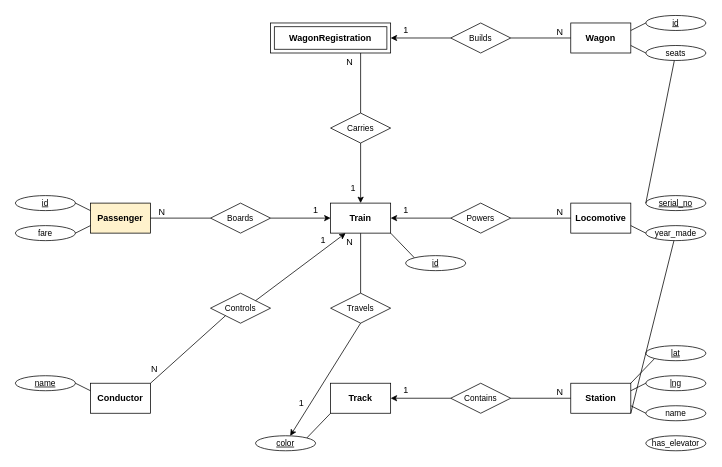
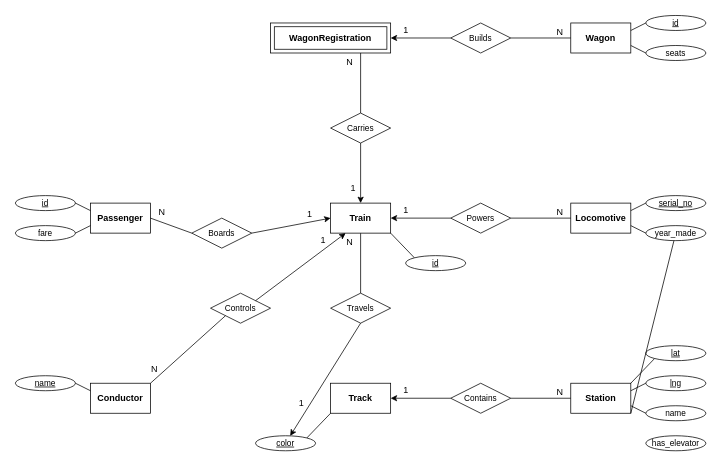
  <mxCell id="0" />
  <mxCell id="1" parent="0" />
  <mxCell id="2" value="WagonRegistration" style="shape=ext;margin=3;double=1;whiteSpace=wrap;html=1;align=center;fontSize=12;fontStyle=1" parent="1" vertex="1"><mxGeometry x="360" y="30" width="160" height="40" as="geometry" /></mxCell>
- <mxCell id="3" value="Passenger" style="whiteSpace=wrap;html=1;align=center;fontSize=12;fontStyle=1;fillColor=#fff2cc;" parent="1" vertex="1"><mxGeometry x="120" y="270" width="80" height="40" as="geometry" /></mxCell>
+ <mxCell id="3" value="Passenger" style="whiteSpace=wrap;html=1;align=center;fontSize=12;fontStyle=1" parent="1" vertex="1"><mxGeometry x="120" y="270" width="80" height="40" as="geometry" /></mxCell>
  <mxCell id="4" value="Conductor" style="whiteSpace=wrap;html=1;align=center;fontSize=12;fontStyle=1" parent="1" vertex="1"><mxGeometry x="120" y="510" width="80" height="40" as="geometry" /></mxCell>
  <mxCell id="5" value="Track" style="whiteSpace=wrap;html=1;align=center;fontSize=12;fontStyle=1" parent="1" vertex="1"><mxGeometry x="440" y="510" width="80" height="40" as="geometry" /></mxCell>
  <mxCell id="6" value="Station" style="whiteSpace=wrap;html=1;align=center;fontSize=12;fontStyle=1" parent="1" vertex="1"><mxGeometry x="760" y="510" width="80" height="40" as="geometry" /></mxCell>
  <mxCell id="7" value="Wagon" style="whiteSpace=wrap;html=1;align=center;fontSize=12;fontStyle=1" parent="1" vertex="1"><mxGeometry x="760" y="30" width="80" height="40" as="geometry" /></mxCell>
  <mxCell id="8" value="Locomotive" style="whiteSpace=wrap;html=1;align=center;fontSize=12;fontStyle=1" parent="1" vertex="1"><mxGeometry x="760" y="270" width="80" height="40" as="geometry" /></mxCell>
  <mxCell id="9" value="Powers" style="shape=rhombus;perimeter=rhombusPerimeter;whiteSpace=wrap;html=1;align=center;fontSize=11;" parent="1" vertex="1"><mxGeometry x="600" y="270" width="80" height="40" as="geometry" /></mxCell>
  <mxCell id="10" value="Builds" style="shape=rhombus;perimeter=rhombusPerimeter;whiteSpace=wrap;html=1;align=center;fontSize=11;" parent="1" vertex="1"><mxGeometry x="600" y="30" width="80" height="40" as="geometry" /></mxCell>
  <mxCell id="11" value="Controls" style="shape=rhombus;perimeter=rhombusPerimeter;whiteSpace=wrap;html=1;align=center;fontSize=11;" parent="1" vertex="1"><mxGeometry x="280" y="390" width="80" height="40" as="geometry" /></mxCell>
  <mxCell id="12" value="" style="endArrow=none;html=1;rounded=0;exitX=0;exitY=1;exitDx=0;exitDy=0;entryX=1;entryY=0;entryDx=0;entryDy=0;" parent="1" source="11" target="4" edge="1"><mxGeometry relative="1" as="geometry"><mxPoint x="290" y="300" as="sourcePoint" /><mxPoint x="160" y="480" as="targetPoint" /></mxGeometry></mxCell>
  <mxCell id="13" value="N" style="resizable=0;html=1;align=right;verticalAlign=bottom;" parent="12" connectable="0" vertex="1"><mxGeometry x="1" relative="1" as="geometry"><mxPoint x="10" y="-10" as="offset" /></mxGeometry></mxCell>
  <mxCell id="14" value="" style="endArrow=none;html=1;rounded=0;entryX=0;entryY=0.5;entryDx=0;entryDy=0;exitX=1;exitY=0.5;exitDx=0;exitDy=0;" parent="1" source="9" target="8" edge="1"><mxGeometry relative="1" as="geometry"><mxPoint x="490" y="160" as="sourcePoint" /><mxPoint x="490" y="80" as="targetPoint" /></mxGeometry></mxCell>
  <mxCell id="15" value="N" style="resizable=0;html=1;align=right;verticalAlign=bottom;" parent="14" connectable="0" vertex="1"><mxGeometry x="1" relative="1" as="geometry"><mxPoint x="-10" as="offset" /></mxGeometry></mxCell>
  <mxCell id="16" value="Travels" style="shape=rhombus;perimeter=rhombusPerimeter;whiteSpace=wrap;html=1;align=center;fontSize=11;" parent="1" vertex="1"><mxGeometry x="440" y="390" width="80" height="40" as="geometry" /></mxCell>
  <mxCell id="17" value="" style="endArrow=none;html=1;rounded=0;exitX=0.5;exitY=0;exitDx=0;exitDy=0;entryX=0.5;entryY=1;entryDx=0;entryDy=0;" parent="1" source="16" target="31" edge="1"><mxGeometry relative="1" as="geometry"><mxPoint x="690" y="300" as="sourcePoint" /><mxPoint x="500" y="330" as="targetPoint" /></mxGeometry></mxCell>
  <mxCell id="18" value="N" style="resizable=0;html=1;align=right;verticalAlign=bottom;" parent="17" connectable="0" vertex="1"><mxGeometry x="1" relative="1" as="geometry"><mxPoint x="-10" y="20" as="offset" /></mxGeometry></mxCell>
  <mxCell id="19" value="Contains" style="shape=rhombus;perimeter=rhombusPerimeter;whiteSpace=wrap;html=1;align=center;fontSize=11;" parent="1" vertex="1"><mxGeometry x="600" y="510" width="80" height="40" as="geometry" /></mxCell>
  <mxCell id="20" value="" style="endArrow=none;html=1;rounded=0;entryX=0;entryY=0.5;entryDx=0;entryDy=0;exitX=1;exitY=0.5;exitDx=0;exitDy=0;" parent="1" source="19" target="6" edge="1"><mxGeometry relative="1" as="geometry"><mxPoint x="490" y="400" as="sourcePoint" /><mxPoint x="490" y="320" as="targetPoint" /></mxGeometry></mxCell>
  <mxCell id="21" value="N" style="resizable=0;html=1;align=right;verticalAlign=bottom;" parent="20" connectable="0" vertex="1"><mxGeometry x="1" relative="1" as="geometry"><mxPoint x="-10" as="offset" /></mxGeometry></mxCell>
  <mxCell id="22" value="1" style="rounded=0;orthogonalLoop=1;jettySize=auto;html=1;exitX=1;exitY=0.5;exitDx=0;exitDy=0;entryX=0;entryY=0.5;entryDx=0;entryDy=0;fontSize=12;" parent="1" source="23" target="31" edge="1"><mxGeometry x="0.5" y="10" relative="1" as="geometry"><mxPoint as="offset" /></mxGeometry></mxCell>
- <mxCell id="23" value="Boards" style="shape=rhombus;perimeter=rhombusPerimeter;whiteSpace=wrap;html=1;align=center;fontSize=11;" parent="1" vertex="1"><mxGeometry x="280" y="270" width="80" height="40" as="geometry" /></mxCell>
+ <mxCell id="23" value="Boards" style="shape=rhombus;perimeter=rhombusPerimeter;whiteSpace=wrap;html=1;align=center;fontSize=11;" parent="1" vertex="1"><mxGeometry x="255" y="290" width="80" height="40" as="geometry" /></mxCell>
  <mxCell id="24" value="Carries" style="shape=rhombus;perimeter=rhombusPerimeter;whiteSpace=wrap;html=1;align=center;fontSize=11;" parent="1" vertex="1"><mxGeometry x="440" y="150" width="80" height="40" as="geometry" /></mxCell>
  <mxCell id="25" value="" style="endArrow=none;html=1;rounded=0;entryX=0.75;entryY=1;entryDx=0;entryDy=0;exitX=0.5;exitY=0;exitDx=0;exitDy=0;" parent="1" source="24" target="2" edge="1"><mxGeometry relative="1" as="geometry"><mxPoint x="690" y="300" as="sourcePoint" /><mxPoint x="480" y="70" as="targetPoint" /></mxGeometry></mxCell>
  <mxCell id="26" value="N" style="resizable=0;html=1;align=right;verticalAlign=bottom;" parent="25" connectable="0" vertex="1"><mxGeometry x="1" relative="1" as="geometry"><mxPoint x="-10" y="20" as="offset" /></mxGeometry></mxCell>
  <mxCell id="27" value="" style="endArrow=none;html=1;rounded=0;entryX=0;entryY=0.5;entryDx=0;entryDy=0;exitX=1;exitY=0.5;exitDx=0;exitDy=0;" parent="1" source="10" target="7" edge="1"><mxGeometry relative="1" as="geometry"><mxPoint x="490" y="160" as="sourcePoint" /><mxPoint x="490" y="80" as="targetPoint" /></mxGeometry></mxCell>
  <mxCell id="28" value="N" style="resizable=0;html=1;align=right;verticalAlign=bottom;" parent="27" connectable="0" vertex="1"><mxGeometry x="1" relative="1" as="geometry"><mxPoint x="-10" as="offset" /></mxGeometry></mxCell>
  <mxCell id="29" value="" style="endArrow=none;html=1;rounded=0;exitX=0;exitY=0.5;exitDx=0;exitDy=0;entryX=1;entryY=0.5;entryDx=0;entryDy=0;" parent="1" source="23" target="3" edge="1"><mxGeometry relative="1" as="geometry"><mxPoint x="310" y="430" as="sourcePoint" /><mxPoint x="210" y="520" as="targetPoint" /></mxGeometry></mxCell>
  <mxCell id="30" value="N" style="resizable=0;html=1;align=right;verticalAlign=bottom;" parent="29" connectable="0" vertex="1"><mxGeometry x="1" relative="1" as="geometry"><mxPoint x="20" as="offset" /></mxGeometry></mxCell>
  <mxCell id="31" value="Train" style="whiteSpace=wrap;html=1;align=center;fontSize=12;fontStyle=1" parent="1" vertex="1"><mxGeometry x="440" y="270" width="80" height="40" as="geometry" /></mxCell>
  <mxCell id="32" value="" style="endArrow=none;html=1;rounded=0;fontSize=11;exitX=1;exitY=0;exitDx=0;exitDy=0;entryX=0;entryY=1;entryDx=0;entryDy=0;" parent="1" source="62" target="5" edge="1"><mxGeometry relative="1" as="geometry"><mxPoint x="460" y="430" as="sourcePoint" /><mxPoint x="620" y="430" as="targetPoint" /></mxGeometry></mxCell>
  <mxCell id="33" value="lat" style="ellipse;whiteSpace=wrap;html=1;align=center;fontSize=11;fontStyle=4" parent="1" vertex="1"><mxGeometry x="860" y="460" width="80" height="20" as="geometry" /></mxCell>
  <mxCell id="34" value="lng" style="ellipse;whiteSpace=wrap;html=1;align=center;fontSize=11;fontStyle=4" parent="1" vertex="1"><mxGeometry x="860" y="500" width="80" height="20" as="geometry" /></mxCell>
  <mxCell id="35" value="name" style="ellipse;whiteSpace=wrap;html=1;align=center;fontSize=11;fontStyle=0" parent="1" vertex="1"><mxGeometry x="860" y="540" width="80" height="20" as="geometry" /></mxCell>
  <mxCell id="36" value="has_elevator" style="ellipse;whiteSpace=wrap;html=1;align=center;fontSize=11;fontStyle=0" parent="1" vertex="1"><mxGeometry x="860" y="580" width="80" height="20" as="geometry" /></mxCell>
  <mxCell id="37" value="" style="endArrow=none;html=1;rounded=0;fontSize=11;exitX=1;exitY=0.25;exitDx=0;exitDy=0;entryX=0;entryY=0.5;entryDx=0;entryDy=0;" parent="1" source="6" target="34" edge="1"><mxGeometry relative="1" as="geometry"><mxPoint x="418.855" y="583.075" as="sourcePoint" /><mxPoint x="450" y="560" as="targetPoint" /></mxGeometry></mxCell>
  <mxCell id="38" value="" style="endArrow=none;html=1;rounded=0;fontSize=11;exitX=1;exitY=0;exitDx=0;exitDy=0;entryX=0;entryY=1;entryDx=0;entryDy=0;" parent="1" source="6" target="33" edge="1"><mxGeometry relative="1" as="geometry"><mxPoint x="850" y="530" as="sourcePoint" /><mxPoint x="890" y="500" as="targetPoint" /></mxGeometry></mxCell>
  <mxCell id="39" value="" style="endArrow=none;html=1;rounded=0;fontSize=11;exitX=1;exitY=0.75;exitDx=0;exitDy=0;entryX=0;entryY=0.5;entryDx=0;entryDy=0;" parent="1" source="6" target="35" edge="1"><mxGeometry relative="1" as="geometry"><mxPoint x="870" y="550" as="sourcePoint" /><mxPoint x="910" y="520" as="targetPoint" /></mxGeometry></mxCell>
  <mxCell id="40" value="" style="endArrow=none;html=1;rounded=0;fontSize=11;exitX=1;exitY=1;exitDx=0;exitDy=0;" parent="1" source="6" target="44" edge="1"><mxGeometry relative="1" as="geometry"><mxPoint x="880" y="560" as="sourcePoint" /><mxPoint x="920" y="530" as="targetPoint" /></mxGeometry></mxCell>
  <mxCell id="41" value="name" style="ellipse;whiteSpace=wrap;html=1;align=center;fontSize=11;fontStyle=4" parent="1" vertex="1"><mxGeometry x="20" y="500" width="80" height="20" as="geometry" /></mxCell>
  <mxCell id="42" value="" style="endArrow=none;html=1;rounded=0;fontSize=11;exitX=1;exitY=0.5;exitDx=0;exitDy=0;entryX=0;entryY=0.25;entryDx=0;entryDy=0;" parent="1" source="41" target="4" edge="1"><mxGeometry relative="1" as="geometry"><mxPoint x="418.855" y="583.075" as="sourcePoint" /><mxPoint x="450" y="560" as="targetPoint" /></mxGeometry></mxCell>
  <mxCell id="43" value="serial_no" style="ellipse;whiteSpace=wrap;html=1;align=center;fontSize=11;fontStyle=4" parent="1" vertex="1"><mxGeometry x="860" y="260" width="80" height="20" as="geometry" /></mxCell>
  <mxCell id="44" value="year_made" style="ellipse;whiteSpace=wrap;html=1;align=center;fontSize=11;fontStyle=0" parent="1" vertex="1"><mxGeometry x="860" y="300" width="80" height="20" as="geometry" /></mxCell>
- <mxCell id="45" value="" style="endArrow=none;html=1;rounded=0;fontSize=11;exitX=0;exitY=0.5;exitDx=0;exitDy=0;" parent="1" source="43" target="49" edge="1"><mxGeometry relative="1" as="geometry"><mxPoint x="1298.855" y="343.075" as="sourcePoint" /><mxPoint x="1000" y="280" as="targetPoint" /></mxGeometry></mxCell>
+ <mxCell id="45" value="" style="endArrow=none;html=1;rounded=0;fontSize=11;exitX=0;exitY=0.5;exitDx=0;exitDy=0;entryX=1;entryY=0.25;entryDx=0;entryDy=0;" parent="1" source="43" target="8" edge="1"><mxGeometry relative="1" as="geometry"><mxPoint x="1298.855" y="343.075" as="sourcePoint" /><mxPoint x="1000" y="280" as="targetPoint" /></mxGeometry></mxCell>
  <mxCell id="46" value="" style="endArrow=none;html=1;rounded=0;fontSize=11;exitX=0;exitY=0.5;exitDx=0;exitDy=0;entryX=1;entryY=0.75;entryDx=0;entryDy=0;" parent="1" source="44" target="8" edge="1"><mxGeometry relative="1" as="geometry"><mxPoint x="1308.855" y="353.075" as="sourcePoint" /><mxPoint x="1000" y="300" as="targetPoint" /></mxGeometry></mxCell>
  <mxCell id="47" value="" style="endArrow=none;html=1;rounded=0;fontSize=11;exitX=0;exitY=0;exitDx=0;exitDy=0;entryX=1;entryY=1;entryDx=0;entryDy=0;" parent="1" source="63" target="31" edge="1"><mxGeometry relative="1" as="geometry"><mxPoint x="418.855" y="583.075" as="sourcePoint" /><mxPoint x="450" y="560" as="targetPoint" /></mxGeometry></mxCell>
  <mxCell id="48" value="id" style="ellipse;whiteSpace=wrap;html=1;align=center;fontSize=11;fontStyle=4" parent="1" vertex="1"><mxGeometry x="860" y="20" width="80" height="20" as="geometry" /></mxCell>
  <mxCell id="49" value="seats" style="ellipse;whiteSpace=wrap;html=1;align=center;fontSize=11;fontStyle=0" parent="1" vertex="1"><mxGeometry x="860" y="60" width="80" height="20" as="geometry" /></mxCell>
  <mxCell id="50" value="" style="endArrow=none;html=1;rounded=0;fontSize=11;exitX=0;exitY=0.5;exitDx=0;exitDy=0;entryX=1;entryY=0.25;entryDx=0;entryDy=0;" parent="1" source="48" target="7" edge="1"><mxGeometry relative="1" as="geometry"><mxPoint x="1298.855" y="103.075" as="sourcePoint" /><mxPoint x="850" y="10" as="targetPoint" /></mxGeometry></mxCell>
  <mxCell id="51" value="" style="endArrow=none;html=1;rounded=0;fontSize=11;exitX=0;exitY=0.5;exitDx=0;exitDy=0;entryX=1;entryY=0.75;entryDx=0;entryDy=0;" parent="1" source="49" target="7" edge="1"><mxGeometry relative="1" as="geometry"><mxPoint x="1308.855" y="113.075" as="sourcePoint" /><mxPoint x="840" y="60" as="targetPoint" /></mxGeometry></mxCell>
  <mxCell id="52" value="id" style="ellipse;whiteSpace=wrap;html=1;align=center;fontSize=11;fontStyle=4" parent="1" vertex="1"><mxGeometry x="20" y="260" width="80" height="20" as="geometry" /></mxCell>
  <mxCell id="53" value="fare" style="ellipse;whiteSpace=wrap;html=1;align=center;fontSize=11;fontStyle=0" parent="1" vertex="1"><mxGeometry x="20" y="300" width="80" height="20" as="geometry" /></mxCell>
  <mxCell id="54" value="" style="endArrow=none;html=1;rounded=0;fontSize=11;exitX=1;exitY=0.5;exitDx=0;exitDy=0;entryX=0;entryY=0.25;entryDx=0;entryDy=0;" parent="1" source="52" target="3" edge="1"><mxGeometry relative="1" as="geometry"><mxPoint x="418.855" y="343.075" as="sourcePoint" /><mxPoint x="110" y="250" as="targetPoint" /></mxGeometry></mxCell>
  <mxCell id="55" value="" style="endArrow=none;html=1;rounded=0;fontSize=11;exitX=1;exitY=0.5;exitDx=0;exitDy=0;entryX=0;entryY=0.75;entryDx=0;entryDy=0;" parent="1" source="53" target="3" edge="1"><mxGeometry relative="1" as="geometry"><mxPoint x="428.855" y="353.075" as="sourcePoint" /><mxPoint x="110" y="310" as="targetPoint" /></mxGeometry></mxCell>
  <mxCell id="56" value="1" style="rounded=0;orthogonalLoop=1;jettySize=auto;html=1;exitX=0;exitY=0.5;exitDx=0;exitDy=0;entryX=1;entryY=0.5;entryDx=0;entryDy=0;fontSize=12;" parent="1" source="9" target="31" edge="1"><mxGeometry x="0.5" y="-10" relative="1" as="geometry"><mxPoint x="370" y="300" as="sourcePoint" /><mxPoint x="450" y="300" as="targetPoint" /><mxPoint as="offset" /></mxGeometry></mxCell>
  <mxCell id="57" value="1" style="rounded=0;orthogonalLoop=1;jettySize=auto;html=1;exitX=0.5;exitY=1;exitDx=0;exitDy=0;entryX=0.5;entryY=0;entryDx=0;entryDy=0;fontSize=12;" parent="1" source="24" target="31" edge="1"><mxGeometry x="0.5" y="-10" relative="1" as="geometry"><mxPoint x="610" y="300" as="sourcePoint" /><mxPoint x="530" y="300" as="targetPoint" /><mxPoint as="offset" /></mxGeometry></mxCell>
  <mxCell id="58" value="1" style="rounded=0;orthogonalLoop=1;jettySize=auto;html=1;exitX=1;exitY=0;exitDx=0;exitDy=0;entryX=0.25;entryY=1;entryDx=0;entryDy=0;fontSize=12;" parent="1" source="11" target="31" edge="1"><mxGeometry x="0.6" y="10" relative="1" as="geometry"><mxPoint x="620" y="310" as="sourcePoint" /><mxPoint x="540" y="310" as="targetPoint" /><mxPoint as="offset" /></mxGeometry></mxCell>
  <mxCell id="59" value="1" style="rounded=0;orthogonalLoop=1;jettySize=auto;html=1;exitX=0;exitY=0.5;exitDx=0;exitDy=0;entryX=1;entryY=0.5;entryDx=0;entryDy=0;fontSize=12;" parent="1" source="10" target="2" edge="1"><mxGeometry x="0.5" y="-10" relative="1" as="geometry"><mxPoint x="630" y="320" as="sourcePoint" /><mxPoint x="550" y="320" as="targetPoint" /><mxPoint as="offset" /></mxGeometry></mxCell>
  <mxCell id="60" value="1" style="rounded=0;orthogonalLoop=1;jettySize=auto;html=1;exitX=0.5;exitY=1;exitDx=0;exitDy=0;fontSize=12;" parent="1" source="16" target="62" edge="1"><mxGeometry x="0.5" y="-10" relative="1" as="geometry"><mxPoint x="640" y="330" as="sourcePoint" /><mxPoint x="560" y="330" as="targetPoint" /><mxPoint as="offset" /></mxGeometry></mxCell>
  <mxCell id="61" value="1" style="rounded=0;orthogonalLoop=1;jettySize=auto;html=1;exitX=0;exitY=0.5;exitDx=0;exitDy=0;entryX=1;entryY=0.5;entryDx=0;entryDy=0;fontSize=12;" parent="1" source="19" target="5" edge="1"><mxGeometry x="0.5" y="-10" relative="1" as="geometry"><mxPoint x="650" y="340" as="sourcePoint" /><mxPoint x="570" y="340" as="targetPoint" /><mxPoint as="offset" /></mxGeometry></mxCell>
  <mxCell id="62" value="color" style="ellipse;whiteSpace=wrap;html=1;align=center;fontSize=11;fontStyle=4" parent="1" vertex="1"><mxGeometry x="340" y="580" width="80" height="20" as="geometry" /></mxCell>
  <mxCell id="63" value="id" style="ellipse;whiteSpace=wrap;html=1;align=center;fontSize=11;fontStyle=4" parent="1" vertex="1"><mxGeometry x="540" y="340" width="80" height="20" as="geometry" /></mxCell>
